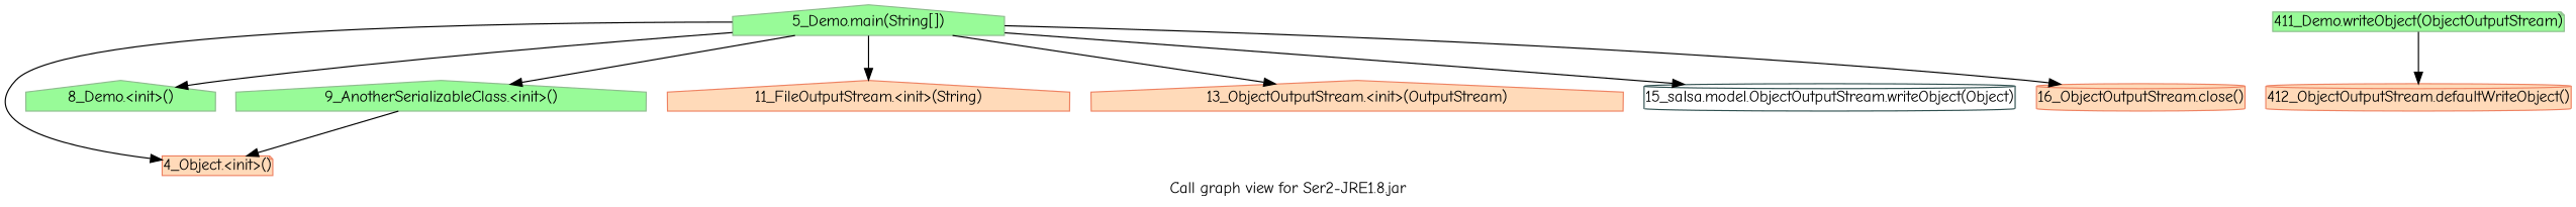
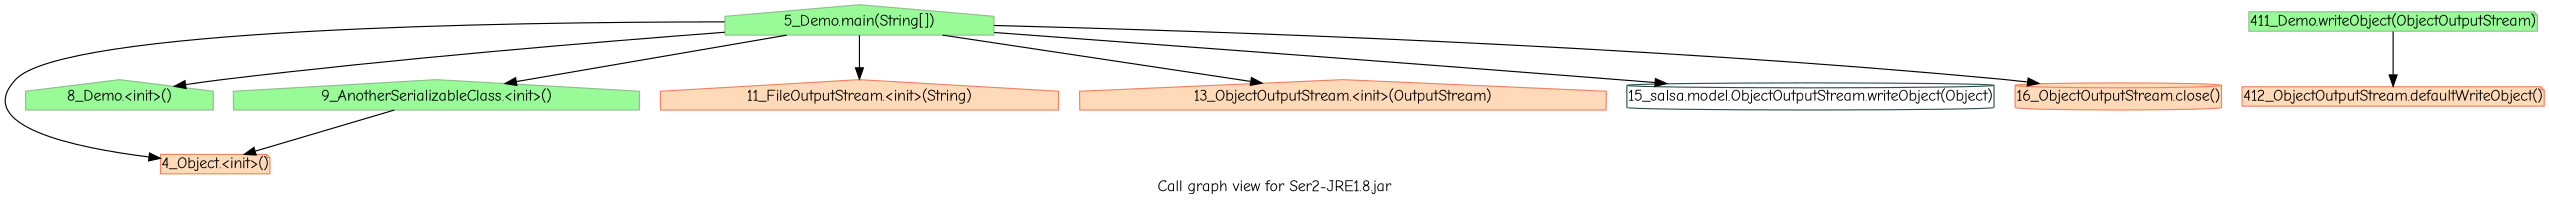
  digraph {
    fontname="Comic Neue"
    label="Call graph view for Ser2-JRE1.8.jar"
    node [color=salmon2 fillcolor=peachpuff fontname="Comic Neue" margin=0.02 shape=house style=filled]
    edge [fontname="Comic Neue"]
    "4_Object.<init>()" [height=0 shape=note width=0]
    "5_Demo.main(String[])" [color=darkseagreen fillcolor=palegreen height=0 width=0]
    "8_Demo.<init>()" [color=darkseagreen fillcolor=palegreen height=0 width=0]
    "9_AnotherSerializableClass.<init>()" [color=darkseagreen fillcolor=palegreen height=0 width=0]
    "11_FileOutputStream.<init>(String)" [height=0 width=0]
    "13_ObjectOutputStream.<init>(OutputStream)" [height=0 width=0]
    "15_salsa.model.ObjectOutputStream.writeObject(Object)" [color=darkslategray fillcolor=white height=0 shape=cylinder width=0]
    "16_ObjectOutputStream.close()" [height=0 shape=cylinder width=0]
    "411_Demo.writeObject(ObjectOutputStream)" [color=darkseagreen fillcolor=palegreen height=0 shape=note width=0]
-   "412_ObjectOutputStream.defaultWriteObject()" [height=0 shape=cylinder width=0]
+   "412_ObjectOutputStream.defaultWriteObject()" [height=0 shape=note width=0]
    "5_Demo.main(String[])" -> "4_Object.<init>()"
    "5_Demo.main(String[])" -> "8_Demo.<init>()"
    "5_Demo.main(String[])" -> "9_AnotherSerializableClass.<init>()"
    "5_Demo.main(String[])" -> "11_FileOutputStream.<init>(String)"
    "5_Demo.main(String[])" -> "13_ObjectOutputStream.<init>(OutputStream)"
    "5_Demo.main(String[])" -> "15_salsa.model.ObjectOutputStream.writeObject(Object)"
    "5_Demo.main(String[])" -> "16_ObjectOutputStream.close()"
    "9_AnotherSerializableClass.<init>()" -> "4_Object.<init>()"
    "411_Demo.writeObject(ObjectOutputStream)" -> "412_ObjectOutputStream.defaultWriteObject()"
  }
